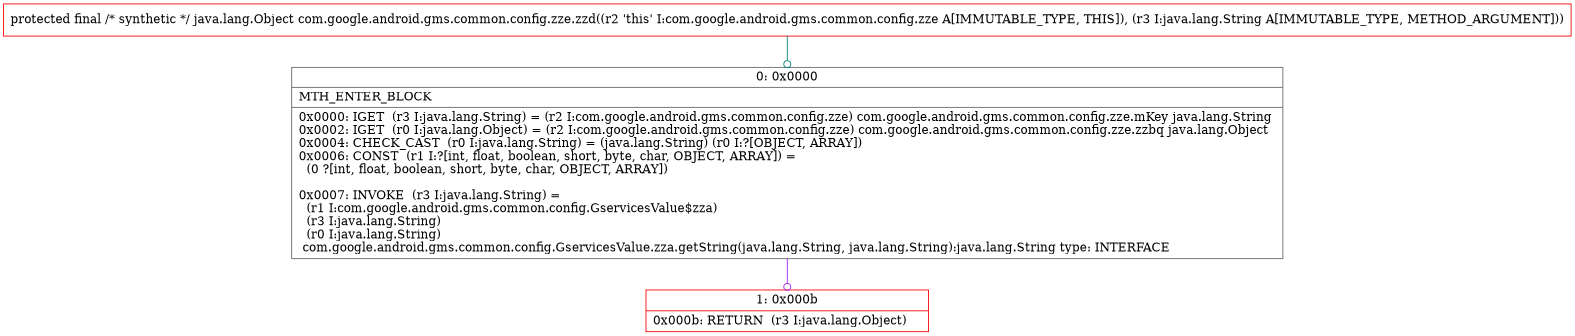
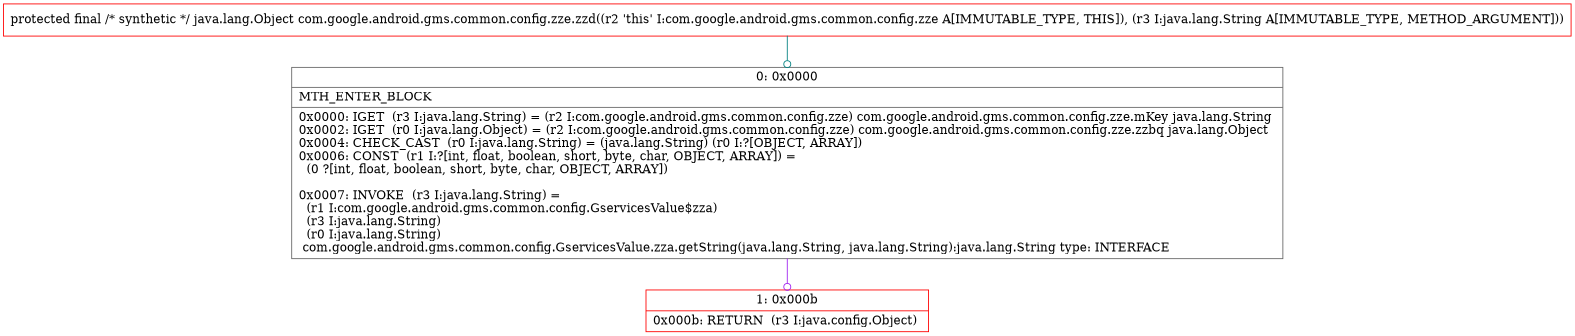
  digraph {
    node [shape=record color=red]
    edge [arrowhead=odot]
    n1 [label="{0\:\ 0x0000|MTH_ENTER_BLOCK\l|0x0000: IGET  (r3 I:java.lang.String) = (r2 I:com.google.android.gms.common.config.zze) com.google.android.gms.common.config.zze.mKey java.lang.String \l0x0002: IGET  (r0 I:java.lang.Object) = (r2 I:com.google.android.gms.common.config.zze) com.google.android.gms.common.config.zze.zzbq java.lang.Object \l0x0004: CHECK_CAST  (r0 I:java.lang.String) = (java.lang.String) (r0 I:?[OBJECT, ARRAY]) \l0x0006: CONST  (r1 I:?[int, float, boolean, short, byte, char, OBJECT, ARRAY]) = \l  (0 ?[int, float, boolean, short, byte, char, OBJECT, ARRAY])\l \l0x0007: INVOKE  (r3 I:java.lang.String) = \l  (r1 I:com.google.android.gms.common.config.GservicesValue$zza)\l  (r3 I:java.lang.String)\l  (r0 I:java.lang.String)\l com.google.android.gms.common.config.GservicesValue.zza.getString(java.lang.String, java.lang.String):java.lang.String type: INTERFACE \l}" color=gray40]
-   n2 [label="{1\:\ 0x000b|0x000b: RETURN  (r3 I:java.lang.Object) \l}"]
+   n2 [label="{1\:\ 0x000b|0x000b: RETURN  (r3 I:java.config.Object) \l}"]
    n3 [label="{protected final \/* synthetic *\/ java.lang.Object com.google.android.gms.common.config.zze.zzd((r2 'this' I:com.google.android.gms.common.config.zze A[IMMUTABLE_TYPE, THIS]), (r3 I:java.lang.String A[IMMUTABLE_TYPE, METHOD_ARGUMENT])) }"]
    n1 -> n2 [color=purple]
    n3 -> n1 [color=teal]
  }
